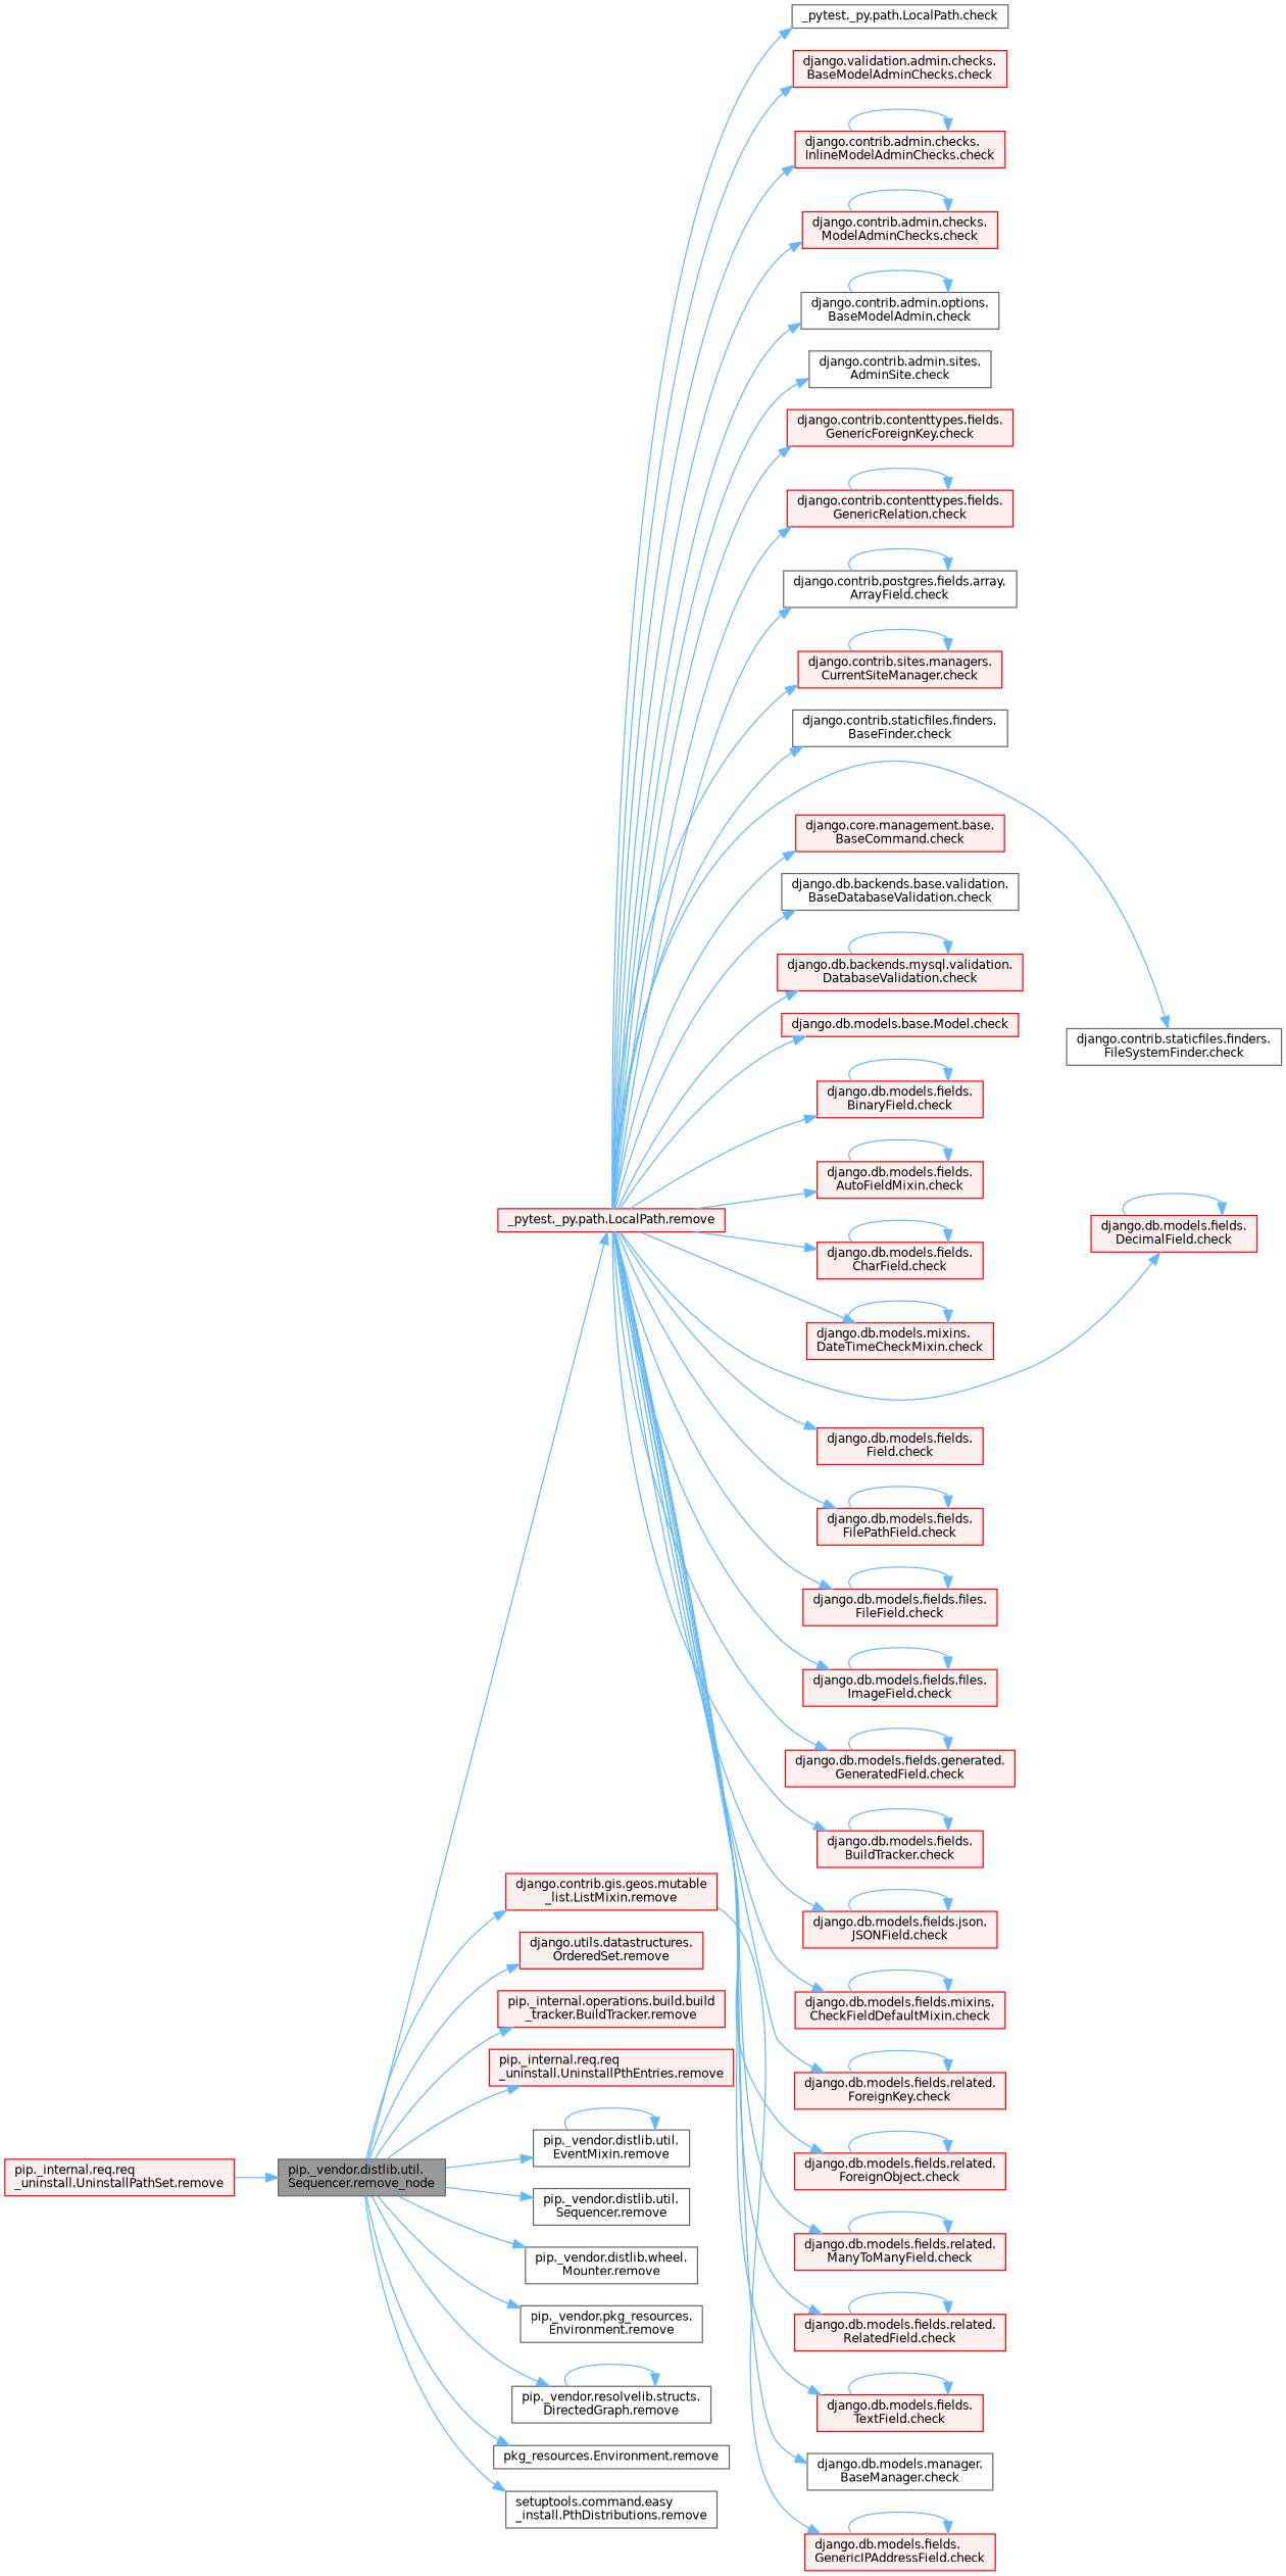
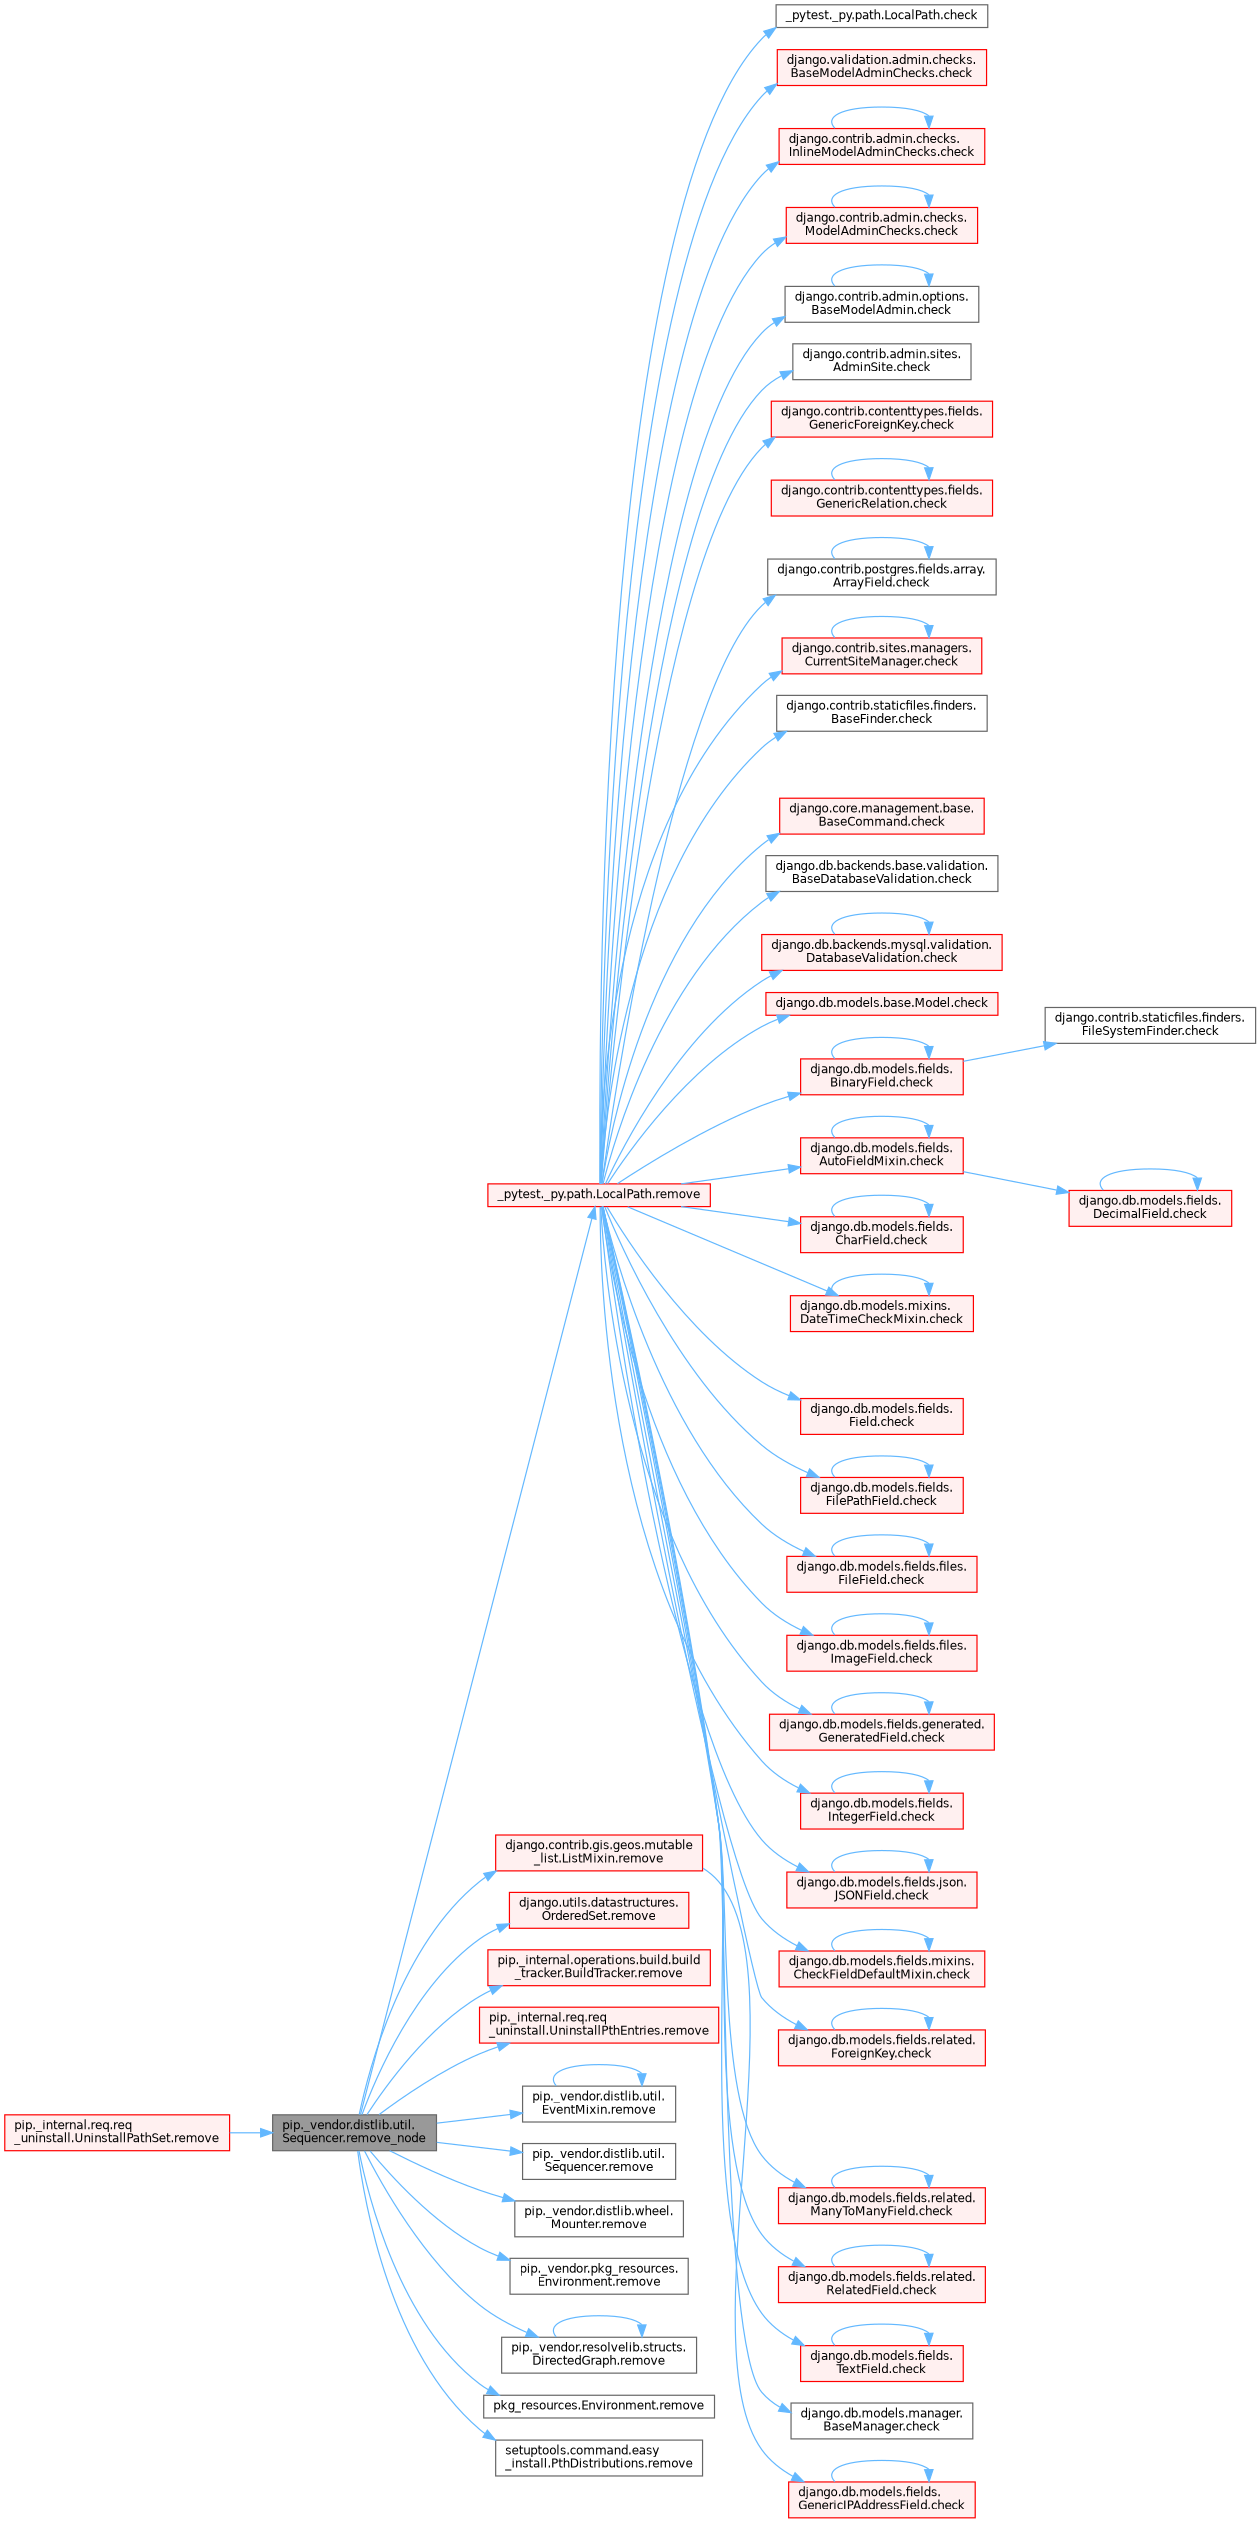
  digraph {
    rankdir=LR
    node [color=red fillcolor="#FFF0F0" fontname=Helvetica fontsize=10 shape=box style=filled]
    edge [color=steelblue1 fontname=Helvetica fontsize=10 labelfontname=Helvetica labelfontsize=10 style=solid]
    n1 [color=gray40 fillcolor=grey60 fontcolor=black height=0.2 label="pip._vendor.distlib.util.\lSequencer.remove_node" width=0.4]
    n2 [height=0.2 label="_pytest._py.path.LocalPath.remove" width=0.4]
    n3 [height=0.2 label="django.contrib.gis.geos.mutable\l_list.ListMixin.remove" width=0.4]
    n4 [height=0.2 label="django.utils.datastructures.\lOrderedSet.remove" width=0.4]
    n5 [height=0.2 label="pip._internal.operations.build.build\l_tracker.BuildTracker.remove" width=0.4]
    n6 [height=0.2 label="pip._internal.req.req\l_uninstall.UninstallPthEntries.remove" width=0.4]
    n7 [color=grey40 fillcolor=white height=0.2 label="pip._vendor.distlib.util.\lEventMixin.remove" width=0.4]
    n8 [color=grey40 fillcolor=white height=0.2 label="pip._vendor.distlib.util.\lSequencer.remove" width=0.4]
    n9 [color=grey40 fillcolor=white height=0.2 label="pip._vendor.distlib.wheel.\lMounter.remove" width=0.4]
    n10 [color=grey40 fillcolor=white height=0.2 label="pip._vendor.pkg_resources.\lEnvironment.remove" width=0.4]
    n11 [color=grey40 fillcolor=white height=0.2 label="pip._vendor.resolvelib.structs.\lDirectedGraph.remove" width=0.4]
    n12 [color=grey40 fillcolor=white height=0.2 label="pkg_resources.Environment.remove" width=0.4]
    n13 [color=grey40 fillcolor=white height=0.2 label="setuptools.command.easy\l_install.PthDistributions.remove" width=0.4]
    n14 [color=grey40 fillcolor=white height=0.2 label="_pytest._py.path.LocalPath.check" width=0.4]
    n15 [height=0.2 label="django.validation.admin.checks.\lBaseModelAdminChecks.check" width=0.4]
    n16 [height=0.2 label="django.contrib.admin.checks.\lInlineModelAdminChecks.check" width=0.4]
    n17 [height=0.2 label="django.contrib.admin.checks.\lModelAdminChecks.check" width=0.4]
    n18 [color=grey40 fillcolor=white height=0.2 label="django.contrib.admin.options.\lBaseModelAdmin.check" width=0.4]
    n19 [color=grey40 fillcolor=white height=0.2 label="django.contrib.admin.sites.\lAdminSite.check" width=0.4]
    n20 [height=0.2 label="django.contrib.contenttypes.fields.\lGenericForeignKey.check" width=0.4]
    n21 [height=0.2 label="django.contrib.contenttypes.fields.\lGenericRelation.check" width=0.4]
    n22 [color=grey40 fillcolor=white height=0.2 label="django.contrib.postgres.fields.array.\lArrayField.check" width=0.4]
    n23 [height=0.2 label="django.contrib.sites.managers.\lCurrentSiteManager.check" width=0.4]
    n24 [color=grey40 fillcolor=white height=0.2 label="django.contrib.staticfiles.finders.\lBaseFinder.check" width=0.4]
    n25 [color=grey40 fillcolor=white height=0.2 label="django.contrib.staticfiles.finders.\lFileSystemFinder.check" width=0.4]
    n26 [height=0.2 label="django.core.management.base.\lBaseCommand.check" width=0.4]
    n27 [color=grey40 fillcolor=white height=0.2 label="django.db.backends.base.validation.\lBaseDatabaseValidation.check" width=0.4]
    n28 [height=0.2 label="django.db.backends.mysql.validation.\lDatabaseValidation.check" width=0.4]
    n29 [height=0.2 label="django.db.models.base.Model.check" width=0.4]
    n30 [height=0.2 label="django.db.models.fields.\lAutoFieldMixin.check" width=0.4]
    n31 [height=0.2 label="django.db.models.fields.\lBinaryField.check" width=0.4]
    n32 [height=0.2 label="django.db.models.fields.\lCharField.check" width=0.4]
    n33 [height=0.2 label="django.db.models.mixins.\lDateTimeCheckMixin.check" width=0.4]
    n34 [height=0.2 label="django.db.models.fields.\lDecimalField.check" width=0.4]
    n35 [height=0.2 label="django.db.models.fields.\lField.check" width=0.4]
    n36 [height=0.2 label="django.db.models.fields.\lFilePathField.check" width=0.4]
    n37 [height=0.2 label="django.db.models.fields.files.\lFileField.check" width=0.4]
    n38 [height=0.2 label="django.db.models.fields.files.\lImageField.check" width=0.4]
    n39 [height=0.2 label="django.db.models.fields.generated.\lGeneratedField.check" width=0.4]
-   n40 [height=0.2 label="django.db.models.fields.\lBuildTracker.check" width=0.4]
+   n40 [height=0.2 label="django.db.models.fields.\lIntegerField.check" width=0.4]
    n41 [height=0.2 label="django.db.models.fields.json.\lJSONField.check" width=0.4]
    n42 [height=0.2 label="django.db.models.fields.mixins.\lCheckFieldDefaultMixin.check" width=0.4]
    n43 [height=0.2 label="django.db.models.fields.related.\lForeignKey.check" width=0.4]
-   n44 [height=0.2 label="django.db.models.fields.related.\lForeignObject.check" width=0.4]
    n45 [height=0.2 label="django.db.models.fields.related.\lManyToManyField.check" width=0.4]
    n46 [height=0.2 label="django.db.models.fields.related.\lRelatedField.check" width=0.4]
    n47 [height=0.2 label="django.db.models.fields.\lTextField.check" width=0.4]
    n48 [color=grey40 fillcolor=white height=0.2 label="django.db.models.manager.\lBaseManager.check" width=0.4]
    n49 [height=0.2 label="django.db.models.fields.\lGenericIPAddressField.check" width=0.4]
    n50 [height=0.2 label="pip._internal.req.req\l_uninstall.UninstallPathSet.remove" width=0.4]
    n1 -> n2
    n1 -> n3
    n1 -> n4
    n1 -> n5
    n1 -> n6
    n1 -> n7
    n1 -> n8
    n1 -> n9
    n1 -> n10
    n1 -> n11
    n1 -> n12
    n1 -> n13
    n2 -> n14
    n2 -> n15
    n2 -> n16
    n2 -> n17
    n2 -> n18
    n2 -> n19
    n2 -> n20
-   n2 -> n21
    n2 -> n22
    n2 -> n23
    n2 -> n24
-   n2 -> n25
+   n31 -> n25
    n2 -> n26
    n2 -> n27
    n2 -> n28
    n2 -> n29
    n2 -> n30
    n2 -> n31
    n2 -> n32
    n2 -> n33
-   n2 -> n34
+   n30 -> n34
    n2 -> n35
    n2 -> n36
    n2 -> n37
    n2 -> n38
    n2 -> n39
    n2 -> n40
    n2 -> n41
    n2 -> n42
    n2 -> n43
-   n2 -> n44
    n2 -> n45
    n2 -> n46
    n2 -> n47
    n2 -> n48
    n3 -> n49
    n7 -> n7
    n11 -> n11
    n16 -> n16
    n17 -> n17
    n18 -> n18
    n21 -> n21
    n22 -> n22
    n23 -> n23
    n28 -> n28
    n30 -> n30
    n31 -> n31
    n32 -> n32
    n33 -> n33
    n34 -> n34
    n36 -> n36
    n37 -> n37
    n38 -> n38
    n39 -> n39
    n40 -> n40
    n41 -> n41
    n42 -> n42
    n43 -> n43
-   n44 -> n44
    n45 -> n45
    n46 -> n46
    n47 -> n47
    n49 -> n49
    n50 -> n1
  }
